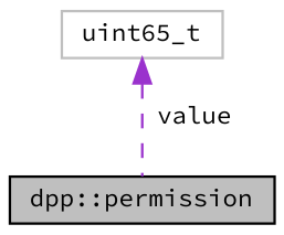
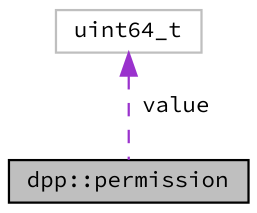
  digraph {
    fontname="Source Code Pro"
    node [fontname="Source Code Pro" fontsize=10 shape=record]
    n1 [color=black fillcolor=grey75 fontcolor=black height=0.2 label="dpp::permission" style=filled width=0.4]
-   n2 [color=grey75 height=0.2 label=uint65_t width=0.4]
+   n2 [color=grey75 height=0.2 label=uint64_t width=0.4]
    n2 -> n1 [color=darkorchid3 dir=back fontname="Source Code Pro" fontsize=10 label=" value" labelfontname=Helvetica labelfontsize=10 style=dashed]
  }
